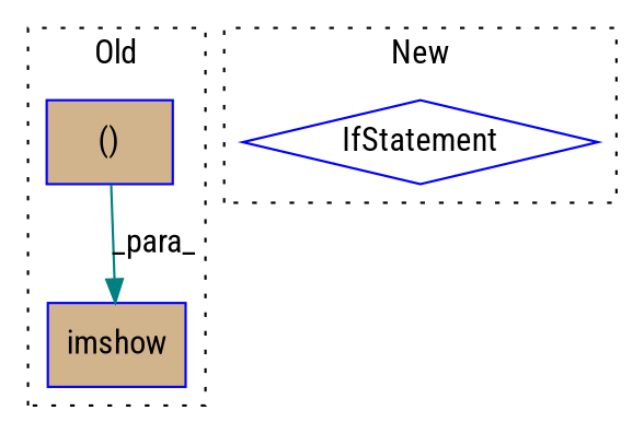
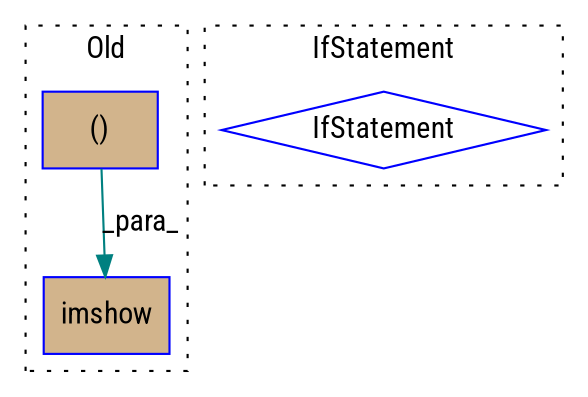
  digraph {
    fontname="Roboto Condensed"
    node [shape=box style=filled fillcolor=tan color=blue fontname="Roboto Condensed"]
    n1 [a=32 l="7,1" label=imshow s="966,1016"]
    n2 [a=106 l=45 label="()" s=747]
    n3 [a=25 l=25 label=IfStatement s=834 shape=diamond fillcolor=white]
    subgraph cluster_1 {
      label=Old
      style=dotted
      n1
      n2
    }
    subgraph cluster_2 {
-     label=New
+     label=IfStatement
      style=dotted
      n3
    }
    n2 -> n1 [label=_para_ color=teal fontname="Roboto Condensed"]
  }
